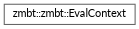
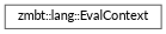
  digraph {
    rankdir=TB
    fontname=Lato
-   n1 [color=grey40 fillcolor=white fontname=Lato fontsize=10 height=0.2 label="zmbt::zmbt::EvalContext" shape=box style=filled width=0.4]
+   n1 [color=grey40 fillcolor=white fontname=Lato fontsize=10 height=0.2 label="zmbt::lang::EvalContext" shape=box style=filled width=0.4]
  }
